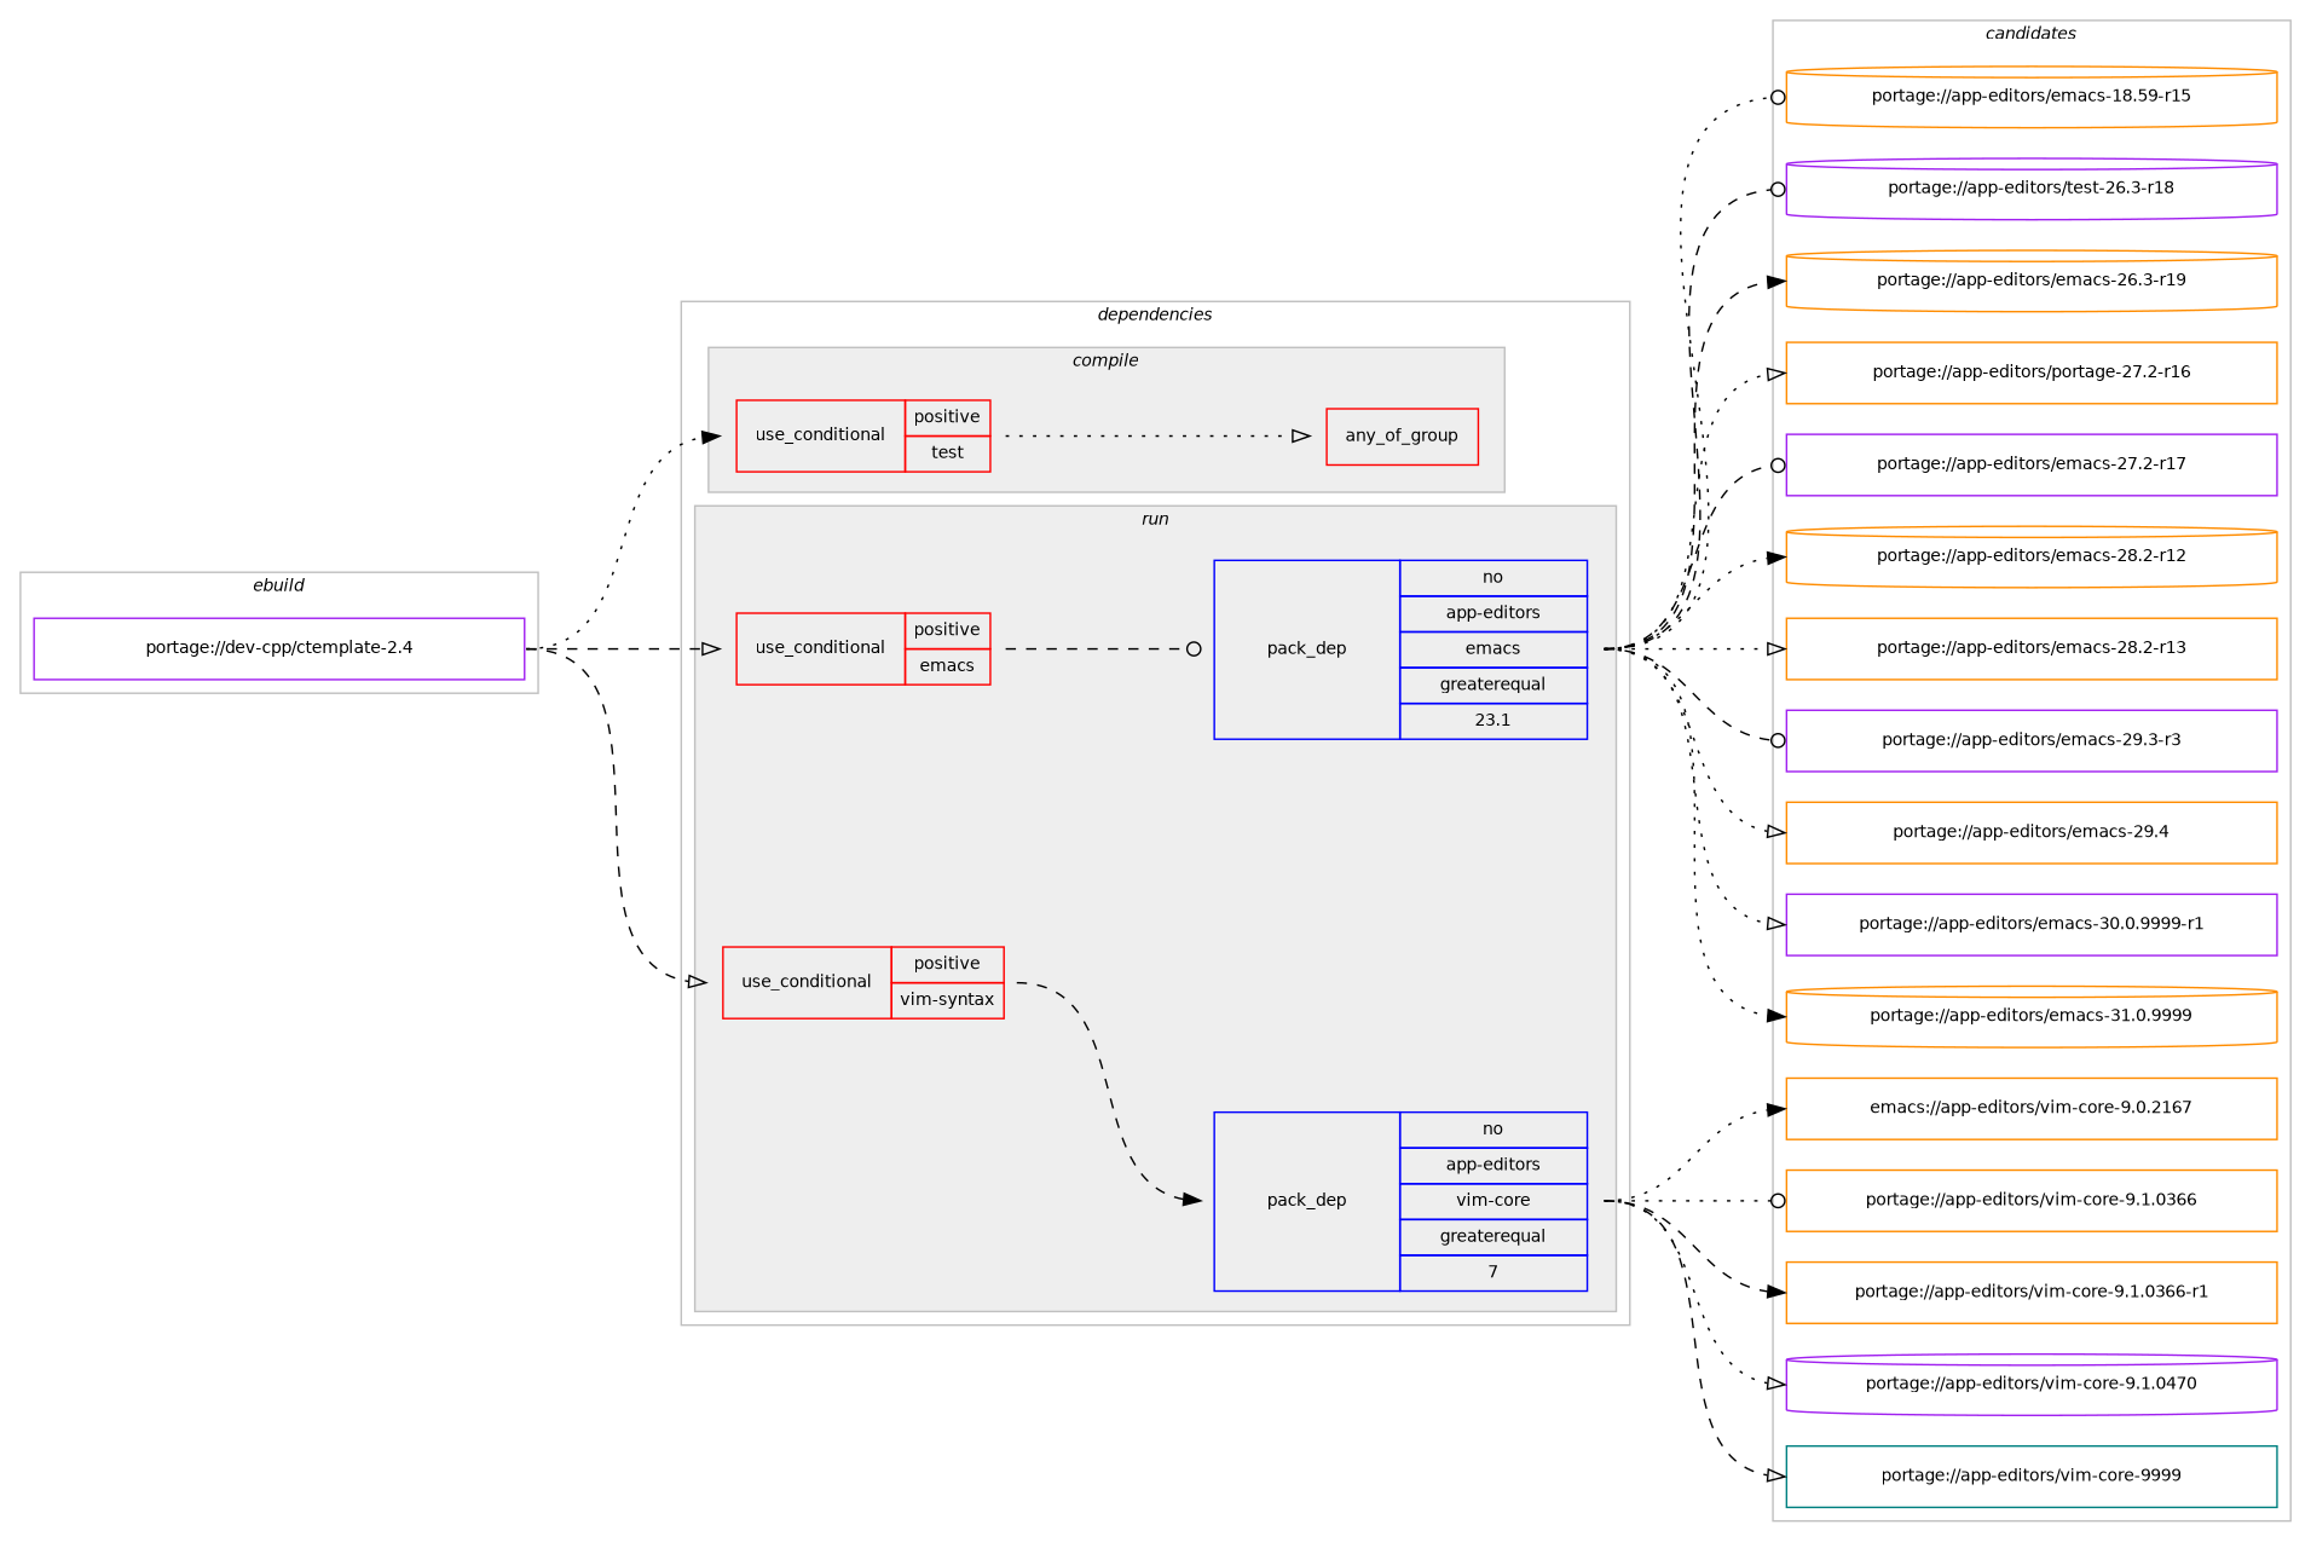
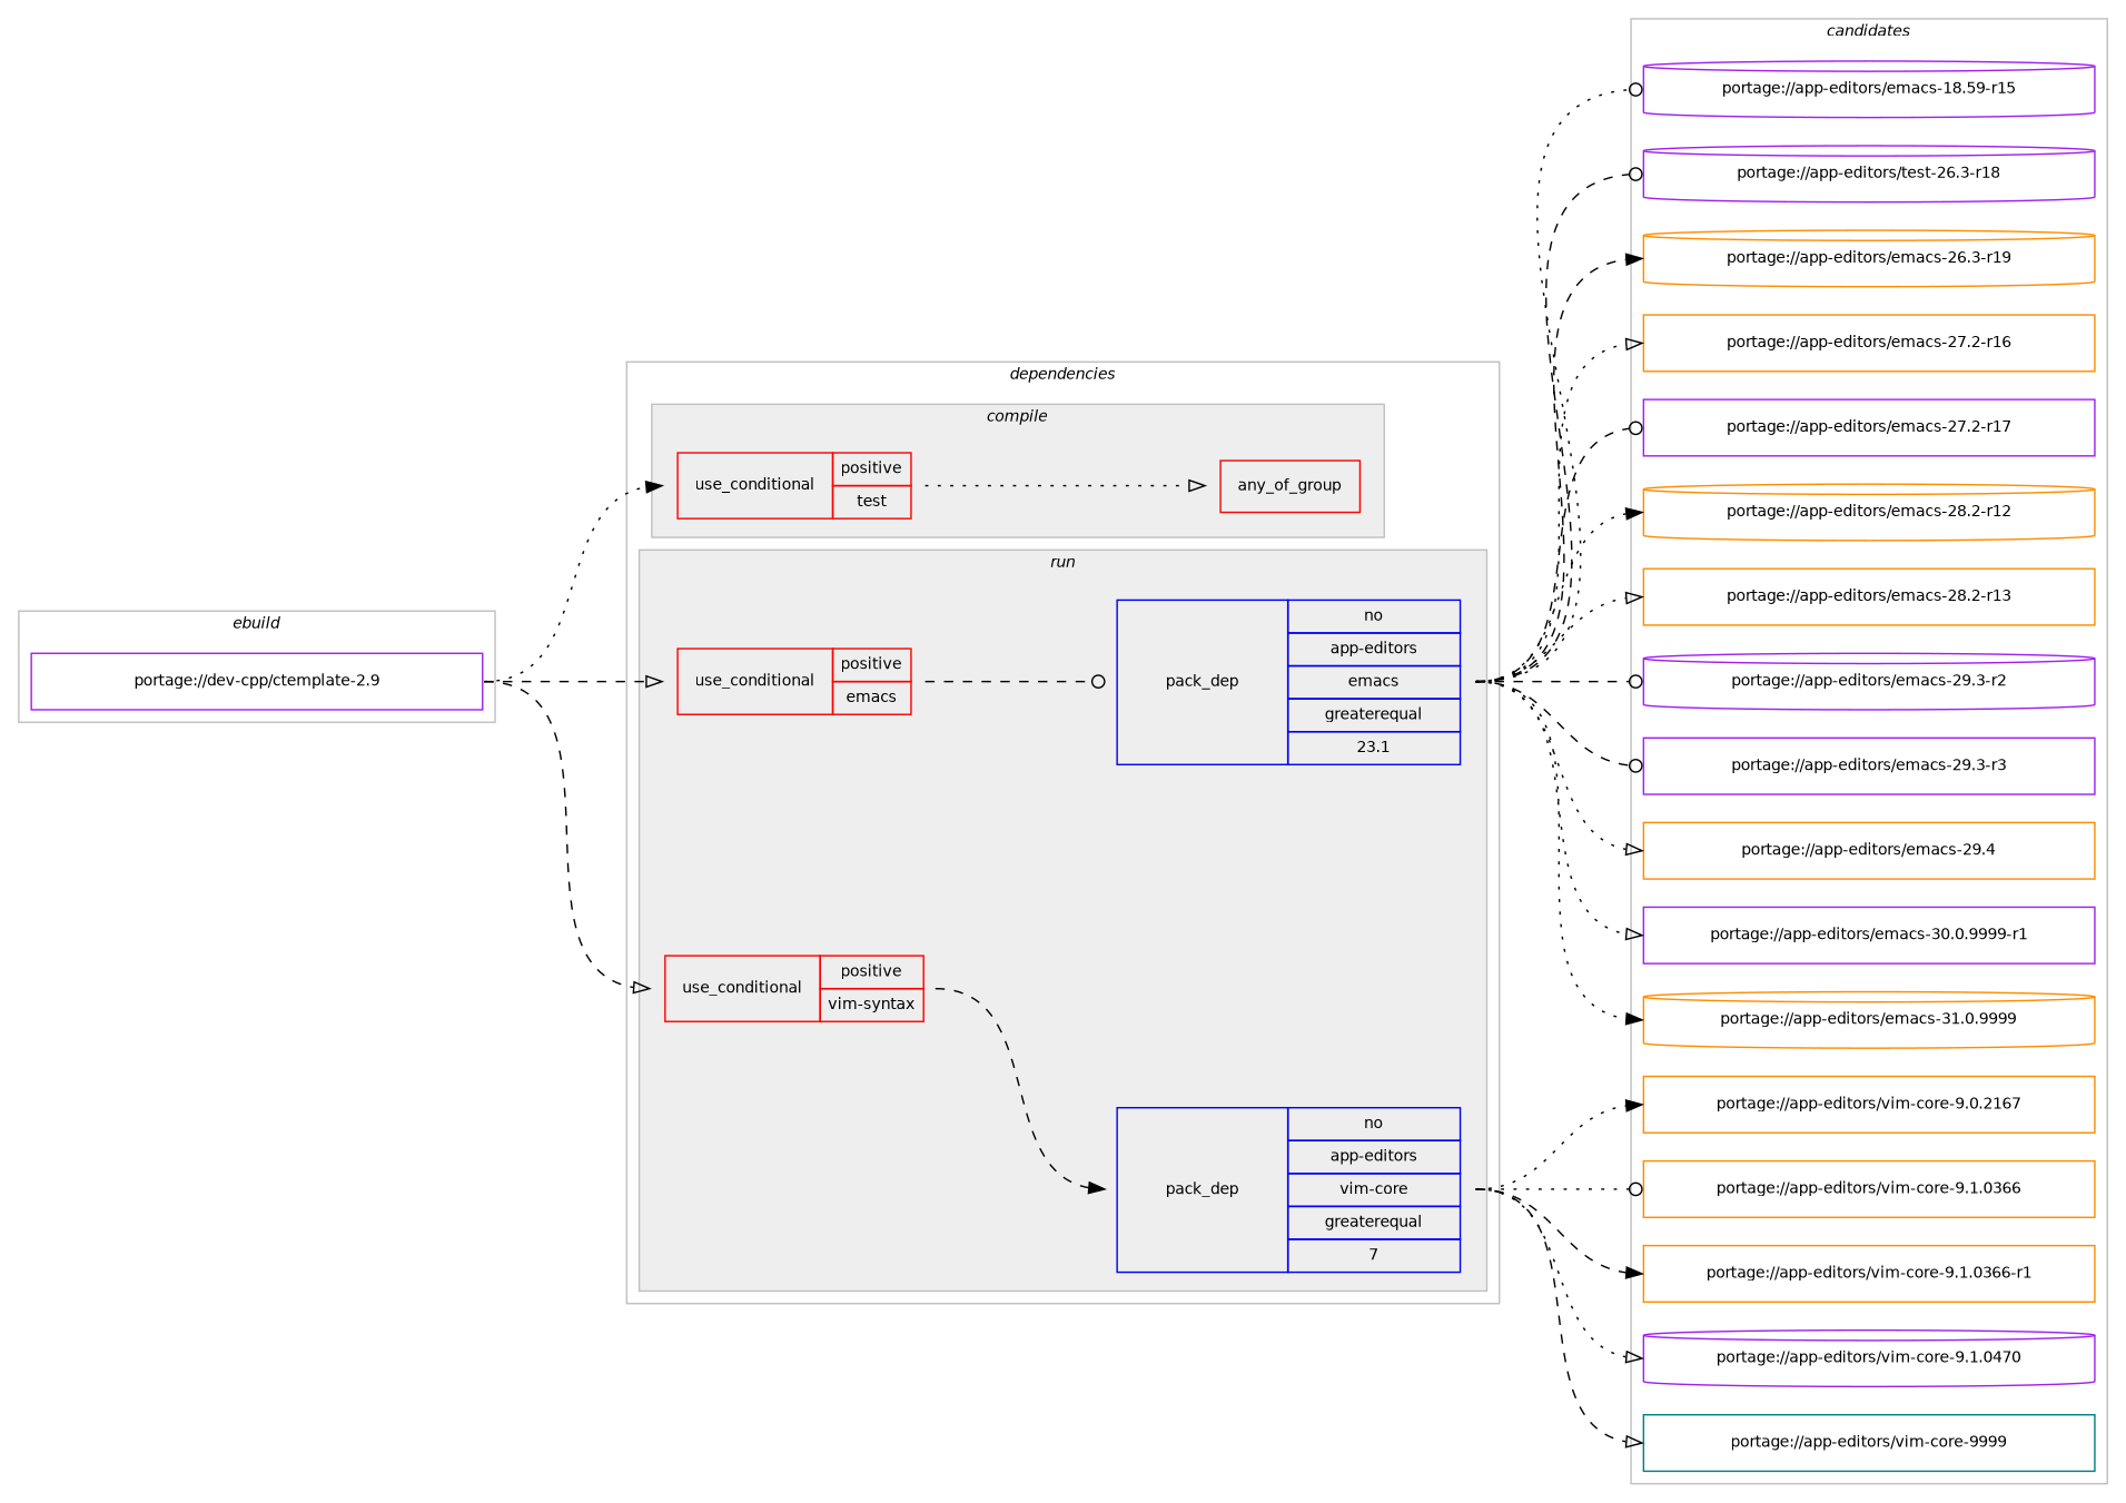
  digraph {
    compound=true
    concentrate=true
    fontname=Helvetica
    fontsize=10
    newrank=true
    rankdir=LR
    ranksep=1.5
    node [color=darkorange fontname=Helvetica fontsize=10 shape=box]
    edge [arrowhead=onormal headport=w style=dotted tailport=e weight=100]
-   n1 [color=purple label="portage://dev-cpp/ctemplate-2.4" width=4]
+   n1 [color=purple label="portage://dev-cpp/ctemplate-2.9" width=4]
    n2 [color=red label=<<TABLE BORDER="0" CELLBORDER="1" CELLSPACING="0" CELLPADDING="4"><TR><TD CELLPADDING="10">any_of_group</TD></TR></TABLE>> shape=none]
    n3 [color=red label=<<TABLE BORDER="0" CELLBORDER="1" CELLSPACING="0" CELLPADDING="4"><TR><TD ROWSPAN="3" CELLPADDING="10">use_conditional</TD></TR><TR><TD>positive</TD></TR><TR><TD>test</TD></TR></TABLE>> shape=none]
    n4 [color=blue label=<<TABLE BORDER="0" CELLBORDER="1" CELLSPACING="0" CELLPADDING="4" WIDTH="220"><TR><TD ROWSPAN="6" CELLPADDING="30">pack_dep</TD></TR><TR><TD WIDTH="110">no</TD></TR><TR><TD>app-editors</TD></TR><TR><TD>emacs</TD></TR><TR><TD>greaterequal</TD></TR><TR><TD>23.1</TD></TR></TABLE>> shape=none]
    n5 [color=red label=<<TABLE BORDER="0" CELLBORDER="1" CELLSPACING="0" CELLPADDING="4"><TR><TD ROWSPAN="3" CELLPADDING="10">use_conditional</TD></TR><TR><TD>positive</TD></TR><TR><TD>emacs</TD></TR></TABLE>> shape=none]
    n6 [color=blue label=<<TABLE BORDER="0" CELLBORDER="1" CELLSPACING="0" CELLPADDING="4" WIDTH="220"><TR><TD ROWSPAN="6" CELLPADDING="30">pack_dep</TD></TR><TR><TD WIDTH="110">no</TD></TR><TR><TD>app-editors</TD></TR><TR><TD>vim-core</TD></TR><TR><TD>greaterequal</TD></TR><TR><TD>7</TD></TR></TABLE>> shape=none]
    n7 [color=red label=<<TABLE BORDER="0" CELLBORDER="1" CELLSPACING="0" CELLPADDING="4"><TR><TD ROWSPAN="3" CELLPADDING="10">use_conditional</TD></TR><TR><TD>positive</TD></TR><TR><TD>vim-syntax</TD></TR></TABLE>> shape=none]
-   n8 [label="portage://app-editors/emacs-18.59-r15" shape=cylinder width=4]
+   n8 [color=purple label="portage://app-editors/emacs-18.59-r15" shape=cylinder width=4]
    n9 [color=purple label="portage://app-editors/test-26.3-r18" shape=cylinder width=4]
    n10 [label="portage://app-editors/emacs-26.3-r19" shape=cylinder width=4]
-   n11 [label="portage://app-editors/portage-27.2-r16" width=4]
+   n11 [label="portage://app-editors/emacs-27.2-r16" width=4]
    n12 [color=purple label="portage://app-editors/emacs-27.2-r17" width=4]
    n13 [label="portage://app-editors/emacs-28.2-r12" shape=cylinder width=4]
    n14 [label="portage://app-editors/emacs-28.2-r13" width=4]
+   n15 [color=purple label="portage://app-editors/emacs-29.3-r2" shape=cylinder width=4]
    n16 [color=purple label="portage://app-editors/emacs-29.3-r3" width=4]
    n17 [label="portage://app-editors/emacs-29.4" width=4]
    n18 [color=purple label="portage://app-editors/emacs-30.0.9999-r1" width=4]
    n19 [label="portage://app-editors/emacs-31.0.9999" shape=cylinder width=4]
-   n20 [label="emacs://app-editors/vim-core-9.0.2167" width=4]
+   n20 [label="portage://app-editors/vim-core-9.0.2167" width=4]
    n21 [label="portage://app-editors/vim-core-9.1.0366" width=4]
    n22 [label="portage://app-editors/vim-core-9.1.0366-r1" width=4]
    n23 [color=purple label="portage://app-editors/vim-core-9.1.0470" shape=cylinder width=4]
    n24 [color=teal label="portage://app-editors/vim-core-9999" width=4]
    subgraph cluster_1 {
      color=gray
      label=<<i>ebuild</i>>
      rank=same
      n1
    }
    subgraph cluster_2 {
      color=gray
      label=<<i>dependencies</i>>
      subgraph cluster_3 {
        color=gray
        fillcolor="#eeeeee"
        label=<<i>compile</i>>
        style=filled
        subgraph sub_4 {
          color=gray
          fillcolor="#eeeeee"
          label=<<i>compile</i>>
          style=filled
          n3
          subgraph sub_5 {
            color=gray
            fillcolor="#eeeeee"
            label=<<i>compile</i>>
            style=filled
            n2
          }
        }
      }
      subgraph cluster_6 {
        color=gray
        fillcolor="#eeeeee"
        label=<<i>compile and run</i>>
        style=filled
      }
      subgraph cluster_7 {
        color=gray
        fillcolor="#eeeeee"
        label=<<i>run</i>>
        style=filled
        subgraph sub_8 {
          color=gray
          fillcolor="#eeeeee"
          label=<<i>run</i>>
          style=filled
          n5
          subgraph sub_9 {
            color=gray
            fillcolor="#eeeeee"
            label=<<i>run</i>>
            style=filled
            n4
          }
        }
        subgraph sub_10 {
          color=gray
          fillcolor="#eeeeee"
          label=<<i>run</i>>
          style=filled
          n7
          subgraph sub_11 {
            color=gray
            fillcolor="#eeeeee"
            label=<<i>run</i>>
            style=filled
            n6
          }
        }
      }
    }
    subgraph cluster_12 {
      color=gray
      label=<<i>candidates</i>>
      rank=same
      subgraph sub_13 {
        color=black
        label=<<i>candidates</i>>
        nodesep=1
        rank=same
        n8
        n9
        n10
        n11
        n12
        n13
        n14
+       n15
        n16
        n17
        n18
        n19
      }
      subgraph sub_14 {
        color=black
        label=<<i>candidates</i>>
        nodesep=1
        rank=same
        n20
        n21
        n22
        n23
        n24
      }
    }
    n1 -> n3 [arrowhead=normal weight=20]
    n1 -> n5 [style=dashed weight=20]
    n1 -> n7 [style=dashed weight=20]
    n3 -> n2 [weight=20]
    n4 -> n8 [arrowhead=odot]
    n4 -> n9 [arrowhead=odot style=dashed]
    n4 -> n10 [arrowhead=normal style=dashed]
    n4 -> n11
    n4 -> n12 [arrowhead=odot style=dashed]
    n4 -> n13 [arrowhead=normal]
    n4 -> n14
+   n4 -> n15 [arrowhead=odot style=dashed]
    n4 -> n16 [arrowhead=odot style=dashed]
    n4 -> n17
    n4 -> n18
    n4 -> n19 [arrowhead=normal]
    n5 -> n4 [arrowhead=odot style=dashed weight=20]
    n6 -> n20 [arrowhead=normal]
    n6 -> n21 [arrowhead=odot]
    n6 -> n22 [arrowhead=normal style=dashed]
    n6 -> n23
    n6 -> n24 [style=dashed]
    n7 -> n6 [arrowhead=normal style=dashed weight=20]
  }
